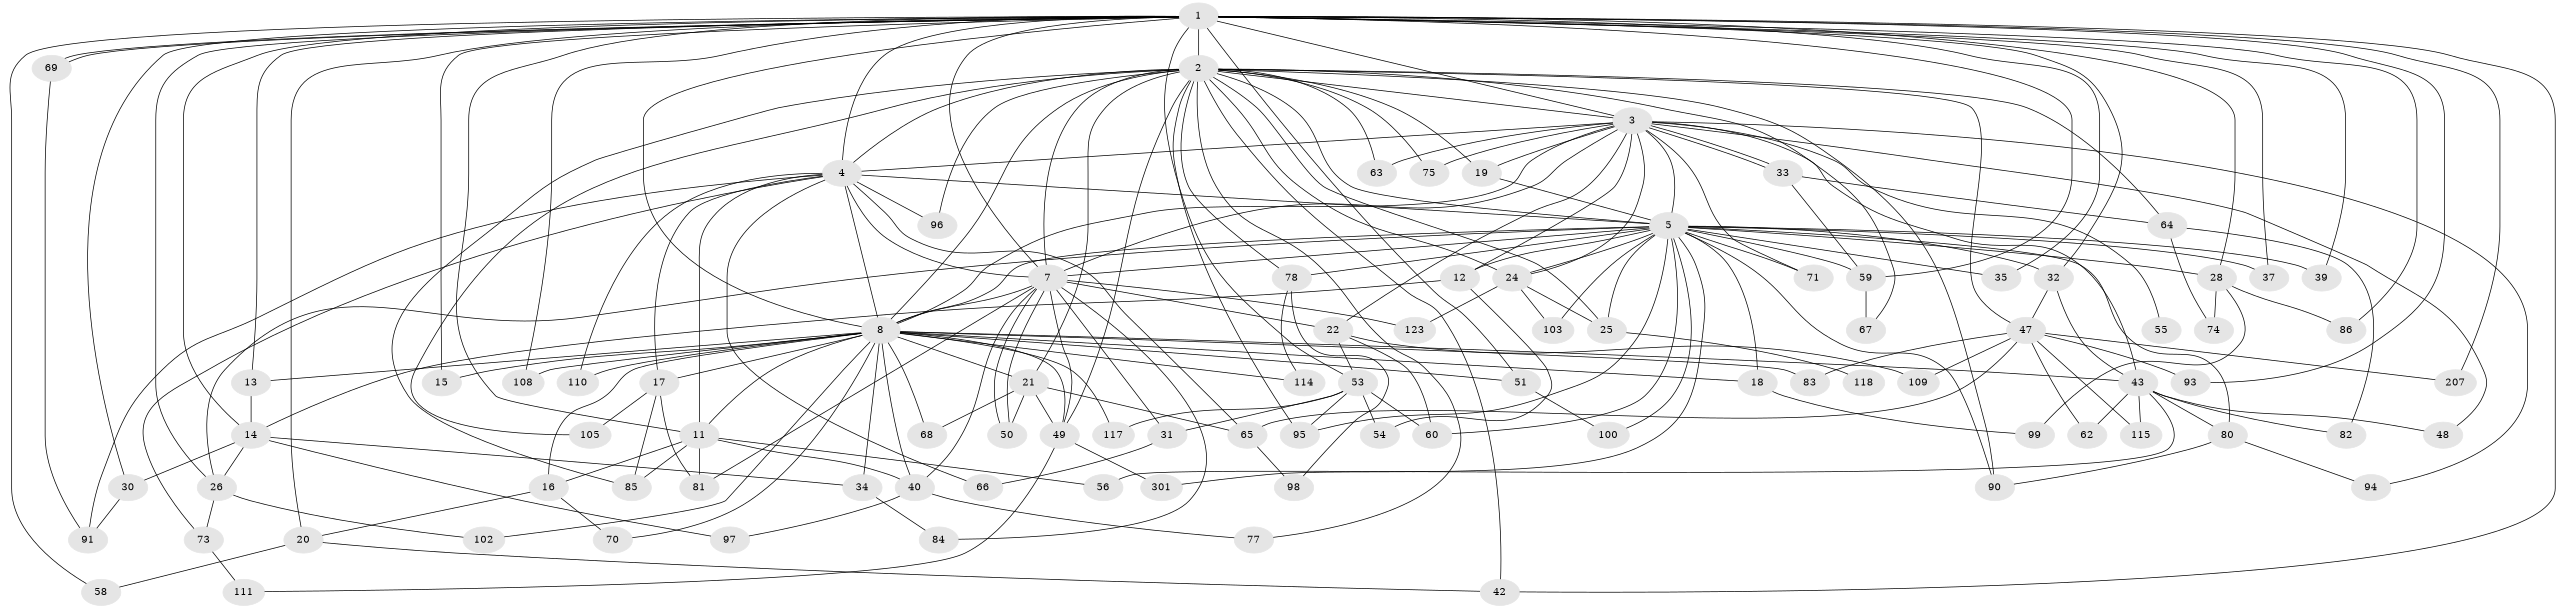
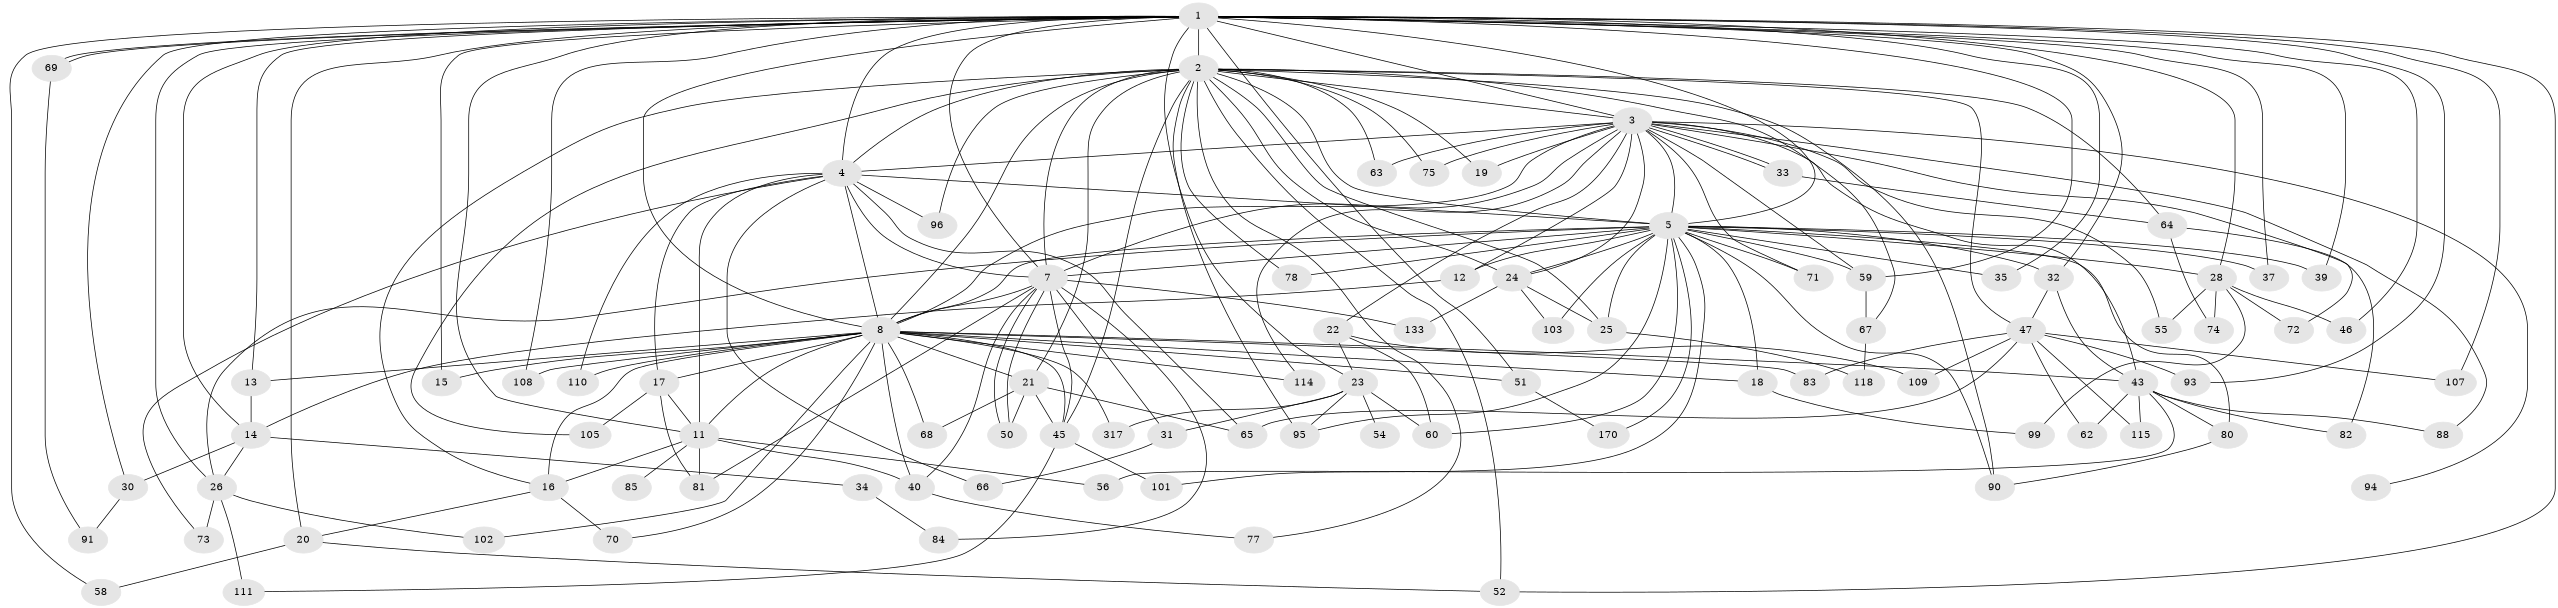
  graph {
    node [color=gray90 style=filled]
    1 [super="+29"]
    2 [super="+6"]
    3 [super="+87"]
    4 [super="+53"]
    5 [super="+9"]
    7 [super="+36"]
    8 [super="+10"]
    11 [super="+41"]
    13
    14 [super="+38"]
    15
    20
-   23 [super="+104" label=53]
+   23 [super="+104"]
    26 [super="+48"]
    28 [super="+110"]
    30
    32
    35
    37 [super="+92"]
    39
-   42 [super="+106"]
-   46 [label=86]
+   42 [super="+106" label=52]
+   46
    51
    58
    59
    69 [super="+120"]
    93
-   107 [label=207]
+   107
    108
    16 [super="+89"]
    19 [super="+27"]
    21 [super="+57"]
    24 [super="+76"]
    25 [super="+75"]
-   45 [super="+61" label=49]
+   45 [super="+61"]
    47 [super="+52"]
    63 [super="+121"]
    64
    67
    77
    78
    n42 [label=75]
    90 [super="+122"]
    95
    96
    105
    12
    22
    33
    43 [super="+49"]
    55
    71
-   88 [label=48]
+   72
+   88
    94
    114
    17 [super="+112"]
    65 [super="+86"]
    66
    73
    91
    n62 [label=110]
    18
    60 [super="+113"]
    80
-   100
-   101 [label=301]
+   100 [label=170]
+   101
    103
    31
    40 [super="+44"]
    50 [super="+119"]
    81
    84
-   123
+   123 [label=133]
    34
    68
    70
    83
    102
-   117
+   117 [label=317]
    56
    85
-   97
    54
    111
    99
    74
    118
    109
    62
    115
    82
-   98
    1 -- 2 [weight=3]
    1 -- 3
    1 -- 4
-   19 -- 5 [weight=2]
+   1 -- 5 [weight=2]
    1 -- 7 [weight=2]
    1 -- 8 [weight=2]
    1 -- 11
    1 -- 13
    1 -- 14
    1 -- 15
    1 -- 20
    1 -- 23
    1 -- 26
    1 -- 28
    1 -- 30
    1 -- 32
    1 -- 35
    1 -- 37 [weight=2]
    1 -- 39
    1 -- 42
    1 -- 46
    1 -- 51
    1 -- 58
    1 -- 59
    1 -- 69
    1 -- 69
    1 -- 93
    1 -- 107
    1 -- 108
    2 -- 3 [weight=2]
    2 -- 4 [weight=2]
    2 -- 5 [weight=4]
    2 -- 7 [weight=2]
    2 -- 8 [weight=4]
    2 -- 42
-   2 -- 85
+   2 -- 16
    2 -- 19 [weight=2]
    2 -- 21
    2 -- 24
    2 -- 25
    2 -- 45
    2 -- 47
    2 -- 63 [weight=2]
    2 -- 64
    2 -- 67
    2 -- 77
    2 -- 78
    2 -- n42
    2 -- 90
    2 -- 95
    2 -- 96
    2 -- 105
    3 -- 4
    3 -- 5 [weight=2]
    3 -- 7
    3 -- 8 [weight=2]
-   33 -- 59
+   3 -- 59
    3 -- 19
    3 -- 24
    3 -- 63
    3 -- n42
    3 -- 12
    3 -- 22
    3 -- 33
    3 -- 33
    3 -- 43
    3 -- 55
    3 -- 71
+   3 -- 72
    3 -- 88
    3 -- 94
-   78 -- 114
+   3 -- 114
    4 -- 5 [weight=2]
    4 -- 7
    4 -- 8 [weight=3]
    4 -- 11
    4 -- 96
    4 -- 17
    4 -- 65
    4 -- 66
    4 -- 73
-   4 -- 91
    4 -- n62
    5 -- 7 [weight=2]
    5 -- 8 [weight=4]
    5 -- 26
    5 -- 28
    5 -- 32
    5 -- 35
    5 -- 37
    5 -- 39
    5 -- 59
    5 -- 24
    5 -- 25
    5 -- 78
    5 -- 90
    5 -- 95
    5 -- 12
    5 -- 71
    5 -- 18
    5 -- 60
    5 -- 80
    5 -- 100
    5 -- 101
    5 -- 103
    7 -- 8 [weight=2]
    7 -- 45
-   7 -- 22
    7 -- 31
    7 -- 40
    7 -- 50
    7 -- 50
    7 -- 81
    7 -- 84
    7 -- 123
    8 -- 11
    8 -- 13
    8 -- 15
    8 -- 51
    8 -- 108
    8 -- 16
    8 -- 21
    8 -- 45
    8 -- 43
    8 -- 114
    8 -- 17
    8 -- n62
    8 -- 18
    8 -- 40
-   8 -- 34
    8 -- 68
    8 -- 70
    8 -- 83
    8 -- 102
    8 -- 117
    11 -- 16
    11 -- 40
    11 -- 81
    11 -- 56
    11 -- 85
    13 -- 14
    14 -- 26
    14 -- 30
    14 -- 34
-   14 -- 97
    20 -- 42
    20 -- 58
    23 -- 95
    23 -- 60
    23 -- 31
    23 -- 117
    23 -- 54
    26 -- 73
    26 -- 102
-   73 -- 111
+   26 -- 111
    28 -- 46
+   28 -- 55
+   28 -- 72
    28 -- 99
    28 -- 74
    30 -- 91
    32 -- 47
    32 -- 43
    51 -- 100
    59 -- 67
    69 -- 91
    16 -- 20
    16 -- 70
    21 -- 45
    21 -- 65
    21 -- 50
    21 -- 68
    24 -- 25
    24 -- 103
    24 -- 123
    25 -- 118
    45 -- 101
    45 -- 111
    47 -- 93
    47 -- 107
    47 -- 65
    47 -- 83
    47 -- 109
    47 -- 62
    47 -- 115
    64 -- 74
    64 -- 82
-   78 -- 98
+   67 -- 118
    12 -- 14
-   12 -- 54
    22 -- 23
    22 -- 60
    22 -- 109
    33 -- 64
    43 -- 88
    43 -- 80
    43 -- 56
    43 -- 62
    43 -- 115
    43 -- 82
    17 -- 105
    17 -- 81
-   17 -- 85
-   65 -- 98
+   17 -- 11
    18 -- 99
    80 -- 90
-   80 -- 94
    31 -- 66
    40 -- 77
-   40 -- 97
    34 -- 84
  }
